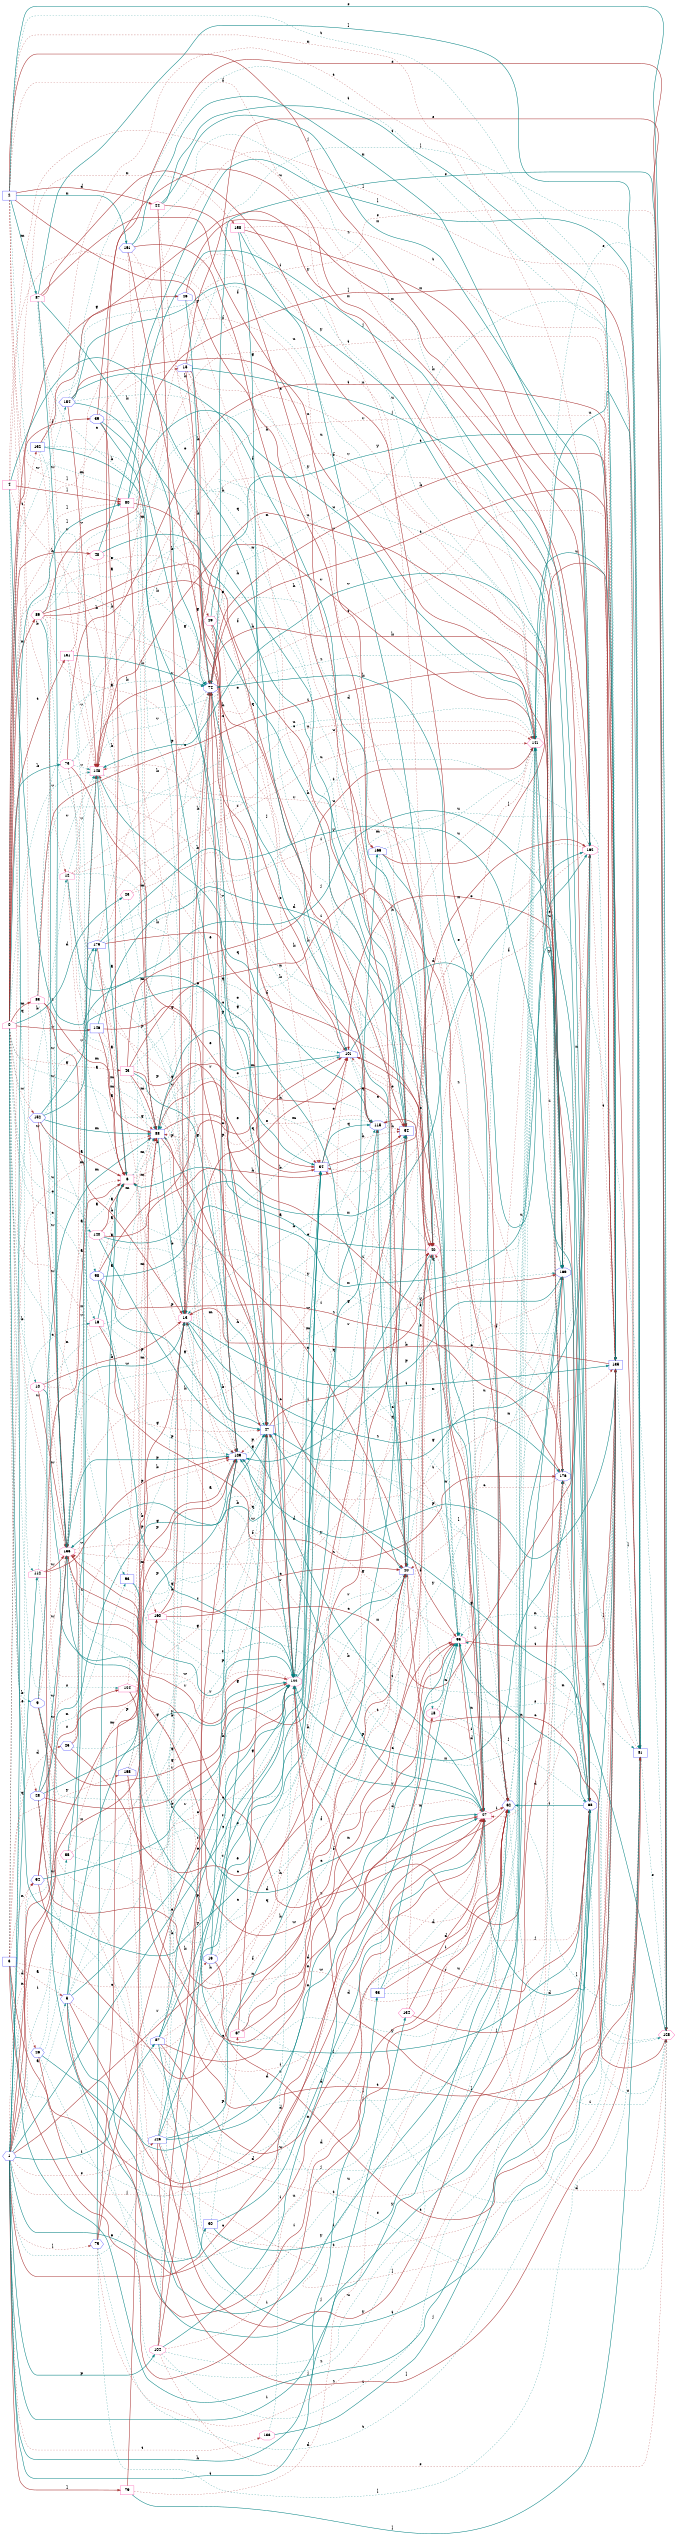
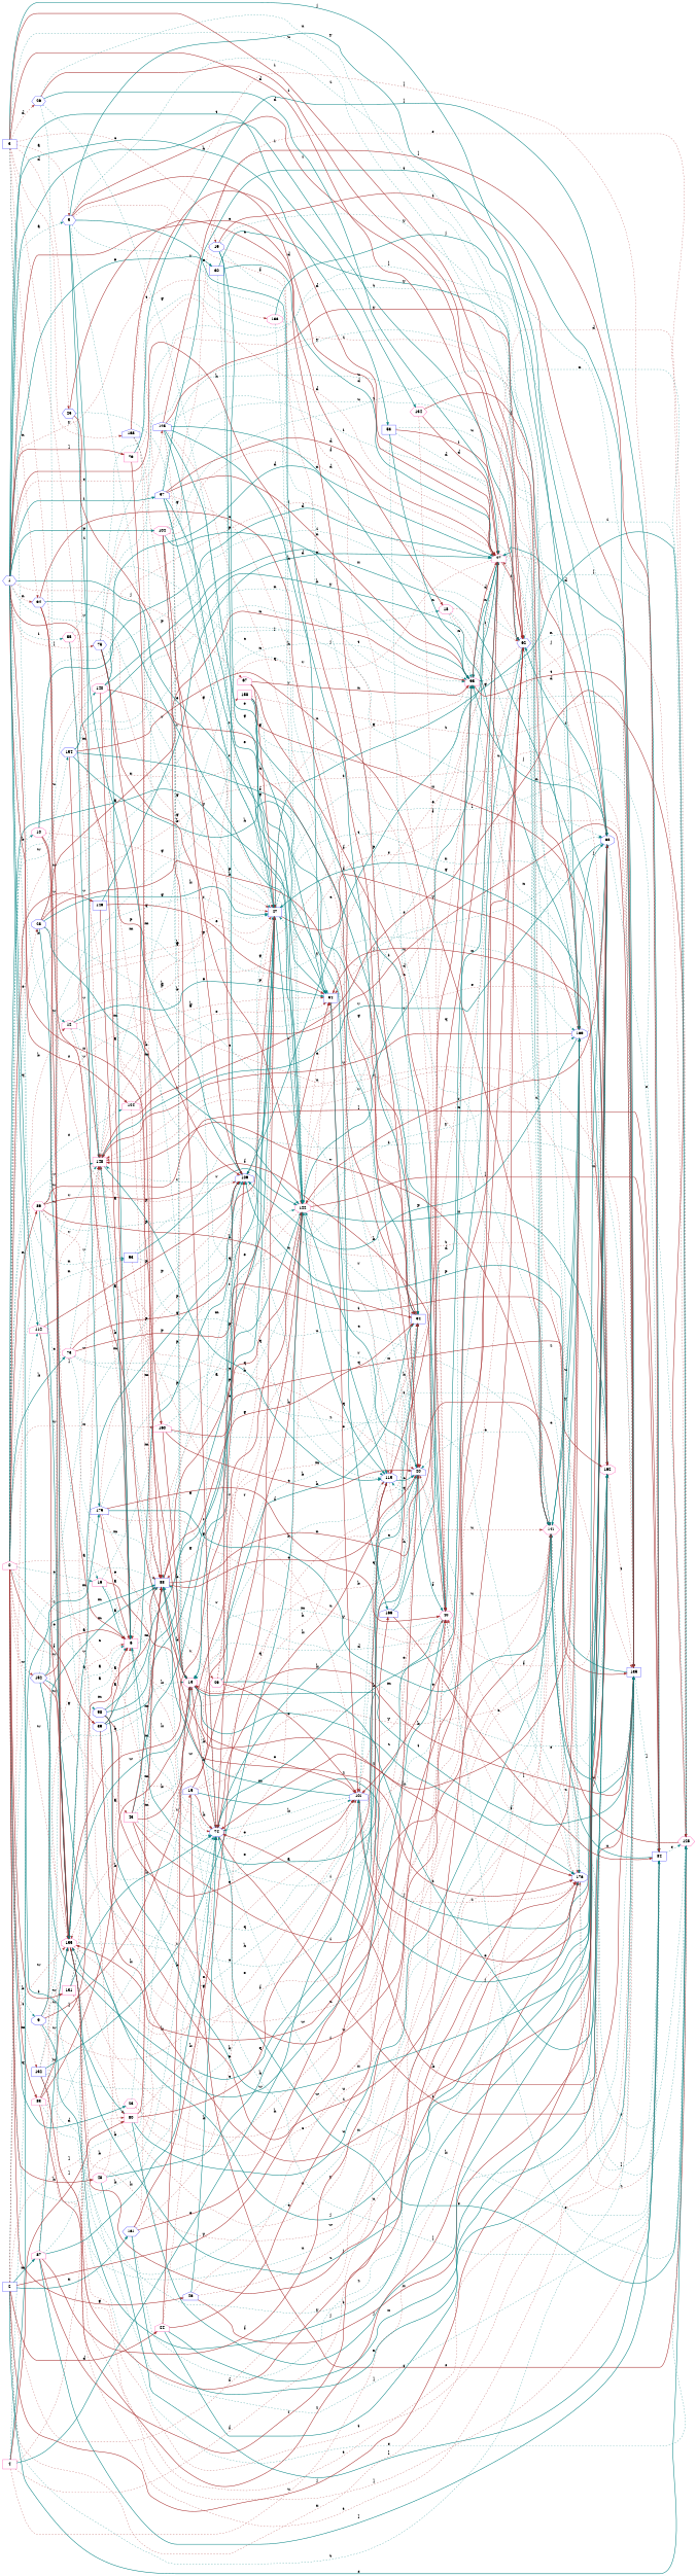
  strict digraph {
    rankdir=LR
    node [color=blue shape=house]
    edge [color=teal style=dashed]
    0 [color=deeppink]
    9 [shape=octagon]
    10 [color=deeppink shape=octagon]
    15
    16 [color=deeppink]
    23 [color=deeppink shape=hexagon]
    28 [shape=octagon]
    29 [color=deeppink shape=hexagon]
    39 [shape=octagon]
    43 [color=deeppink shape=box]
    46
    47 [shape=box]
    48 [color=deeppink shape=octagon]
    73 [color=deeppink shape=octagon]
    74 [shape=octagon]
    83 [color=deeppink]
    89 [color=deeppink shape=hexagon]
    93 [shape=box]
    98 [shape=octagon]
    124 [color=deeppink]
    131 [color=deeppink shape=box]
    132 [shape=box]
    140 [color=deeppink shape=octagon]
    146 [shape=box]
    148 [color=deeppink shape=box]
    152 [shape=hexagon]
    154 [shape=hexagon]
    155 [color=deeppink shape=octagon]
    158 [color=deeppink shape=box]
    160 [color=deeppink]
    166
    122 [color=deeppink shape=octagon]
    68 [shape=octagon]
    88 [shape=box]
    135 [shape=box]
    101
    6 [color=deeppink shape=box]
    62 [shape=hexagon]
    27 [color=deeppink]
    13 [color=deeppink shape=octagon]
    169 [shape=octagon]
    54 [shape=box]
    128 [color=deeppink shape=hexagon]
-   81 [shape=box]
+   81 [shape=box label=84]
    109
    176 [shape=octagon]
    141 [color=deeppink shape=hexagon]
    95 [color=deeppink]
    20
    162 [color=deeppink shape=octagon]
    115 [shape=octagon]
    34 [shape=box]
    40 [color=deeppink shape=hexagon]
    18 [color=deeppink shape=octagon]
    175
    1 [shape=hexagon]
    5 [shape=hexagon]
    30 [shape=box]
    53 [shape=box]
    55 [color=deeppink shape=hexagon]
    57
    67 [color=deeppink]
    75 [shape=hexagon]
    79 [color=deeppink shape=box]
    80 [color=deeppink shape=box]
    94 [shape=hexagon]
    104 [color=deeppink shape=octagon]
    112 [color=deeppink]
    125
    133 [color=deeppink shape=octagon]
    134 [color=deeppink shape=hexagon]
    2 [shape=box]
    12 [color=deeppink]
    24 [color=deeppink]
    87 [color=deeppink]
    161 [shape=hexagon]
    3 [shape=box]
    19 [shape=octagon]
    25 [shape=hexagon]
    26 [shape=hexagon]
    168
    4 [color=deeppink shape=box]
    0 -> 9 [label=b]
    0 -> 10 [label=b]
    0 -> 15 [color=brown label=c]
    0 -> 16 [label=c]
    0 -> 23 [label=d style=bold]
    0 -> 28 [color=brown label=e]
    0 -> 29 [color=brown label=e]
    0 -> 39 [color=brown label=f style=bold]
    0 -> 43 [color=brown label=g]
    0 -> 46 [color=brown label=g style=bold]
    0 -> 47 [label=g]
    0 -> 48 [color=brown label=h style=bold]
    0 -> 73 [label=k style=bold]
    0 -> 74 [label=k]
    0 -> 83 [color=brown label=m style=bold]
    0 -> 89 [color=brown label=n style=bold]
    0 -> 93 [label=n]
    0 -> 98 [label=o]
    0 -> 124 [label=s]
    0 -> 131 [color=brown label=t style=bold]
    0 -> 132 [color=brown label=t]
    0 -> 140 [label=u]
    0 -> 146 [color=brown label=v style=bold]
    0 -> 148 [label=v]
    0 -> 152 [color=brown label=w]
    0 -> 154 [label=w]
    0 -> 155 [color=brown label=w]
    0 -> 158 [color=brown label=x]
    0 -> 160 [color=brown label=x]
    0 -> 166 [label=y style=bold]
    9 -> 155 [color=brown label=w]
    9 -> 122 [color=brown label=r style=bold]
    9 -> 68 [label=j style=bold]
    9 -> 88 [label=m style=bold]
    9 -> 135 [color=brown label=t]
    9 -> 101 [color=brown label=o]
    9 -> 6 [color=brown label=a]
    10 -> 47 [color=brown label=g]
    10 -> 155 [color=brown label=w style=bold]
    10 -> 62 [color=brown label=i]
    10 -> 27 [label=d style=bold]
    10 -> 13 [color=brown label=b style=bold]
    10 -> 169 [label=y]
    15 -> 74 [color=brown label=k style=bold]
    15 -> 122 [color=brown label=r style=bold]
    15 -> 68 [label=j style=bold]
    15 -> 169 [color=brown label=y]
    15 -> 54 [color=brown label=h]
    15 -> 128 [color=brown label=s style=bold]
    15 -> 81 [label=l]
    16 -> 74 [label=k]
    16 -> 6 [label=a style=bold]
    16 -> 109 [label=p]
    16 -> 176 [color=brown label=z style=bold]
    23 -> 88 [label=m]
    23 -> 62 [color=brown label=i]
    23 -> 141 [color=brown label=u]
    28 -> 47 [label=g style=bold]
    28 -> 155 [label=w style=bold]
    28 -> 122 [label=r style=bold]
    28 -> 68 [label=j]
    28 -> 135 [color=brown label=t]
    28 -> 54 [color=brown label=h style=bold]
    28 -> 109 [color=brown label=p]
    28 -> 95 [color=brown label=n style=bold]
    28 -> 20 [label=c]
    29 -> 47 [color=brown label=g]
    29 -> 135 [label=t style=bold]
    29 -> 101 [color=brown label=o style=bold]
    29 -> 27 [label=d]
    29 -> 54 [label=h style=bold]
    29 -> 109 [color=brown label=p]
    39 -> 47 [label=g style=bold]
    39 -> 6 [color=brown label=a style=bold]
    39 -> 109 [label=p style=bold]
    39 -> 141 [color=brown label=u]
    39 -> 162 [color=brown label=x style=bold]
    39 -> 115 [label=q]
    43 -> 47 [label=g style=bold]
    43 -> 122 [color=brown label=r style=bold]
    43 -> 88 [color=brown label=m style=bold]
    43 -> 101 [label=o]
    43 -> 62 [color=brown label=i style=bold]
    43 -> 13 [label=b]
    43 -> 141 [color=brown label=u style=bold]
    46 -> 74 [label=k style=bold]
    46 -> 141 [color=brown label=u]
    46 -> 20 [color=brown label=c]
    46 -> 162 [color=brown label=x style=bold]
    47 -> 122 [label=r style=bold]
    47 -> 88 [label=m]
    47 -> 13 [label=b style=bold]
    47 -> 169 [color=brown label=y style=bold]
    47 -> 81 [label=l]
    47 -> 109 [color=brown label=p]
    47 -> 162 [label=x]
    48 -> 74 [label=k]
    48 -> 6 [color=brown label=a]
    48 -> 54 [label=h style=bold]
    48 -> 81 [label=l style=bold]
    73 -> 47 [color=brown label=g style=bold]
    73 -> 148 [label=v]
    73 -> 88 [label=m]
    73 -> 135 [color=brown label=t style=bold]
    73 -> 109 [color=brown label=p]
    73 -> 176 [label=z]
    73 -> 141 [label=u]
    74 -> 148 [label=v]
    74 -> 135 [color=brown label=t style=bold]
    74 -> 13 [color=brown label=b style=bold]
    74 -> 128 [label=s style=bold]
    74 -> 109 [color=brown label=p style=bold]
    83 -> 74 [label=k]
    83 -> 155 [label=w]
    83 -> 88 [color=brown label=m style=bold]
    83 -> 13 [color=brown label=b style=bold]
    83 -> 176 [color=brown label=z style=bold]
    83 -> 141 [label=u]
    89 -> 155 [label=w style=bold]
    89 -> 169 [label=y]
    89 -> 54 [color=brown label=h style=bold]
    89 -> 81 [color=brown label=l style=bold]
    89 -> 109 [label=p]
    89 -> 95 [label=n]
    89 -> 20 [color=brown label=c]
    89 -> 34 [color=brown label=e]
    89 -> 40 [color=brown label=f style=bold]
    93 -> 122 [label=r style=bold]
    93 -> 88 [color=brown label=m]
    93 -> 135 [label=t]
    93 -> 115 [label=q]
    98 -> 47 [label=g style=bold]
    98 -> 122 [label=r style=bold]
    98 -> 101 [color=brown label=o style=bold]
    98 -> 6 [color=brown label=a]
    98 -> 176 [color=brown label=z style=bold]
    98 -> 162 [label=x style=bold]
    124 -> 68 [label=j]
    124 -> 88 [color=brown label=m]
    124 -> 135 [color=brown label=t style=bold]
    131 -> 74 [label=k style=bold]
    131 -> 148 [color=brown label=v]
    131 -> 135 [color=brown label=t]
    131 -> 6 [label=a]
    131 -> 81 [color=brown label=l]
    132 -> 155 [color=brown label=w]
    132 -> 122 [label=r style=bold]
    132 -> 135 [color=brown label=t]
    132 -> 13 [label=b]
    132 -> 169 [color=brown label=y style=bold]
    132 -> 54 [label=h]
    132 -> 141 [label=u]
    140 -> 88 [color=brown label=m]
    140 -> 6 [color=brown label=a style=bold]
    140 -> 62 [label=i]
    140 -> 27 [label=d style=bold]
    140 -> 54 [color=brown label=h style=bold]
    140 -> 162 [label=x style=bold]
    146 -> 6 [color=brown label=a style=bold]
    146 -> 27 [label=d style=bold]
-   146 -> 109 [color=brown label=p]
    146 -> 34 [color=brown label=e style=bold]
    148 -> 6 [label=a style=bold]
    148 -> 128 [color=brown label=s style=bold]
    148 -> 115 [label=q style=bold]
    148 -> 34 [color=brown label=e]
    148 -> 18 [label=j]
    152 -> 155 [color=brown label=w style=bold]
    152 -> 68 [label=j style=bold]
    152 -> 88 [label=m style=bold]
    152 -> 135 [label=t]
    152 -> 6 [color=brown label=a style=bold]
    152 -> 109 [label=p]
    152 -> 20 [label=c style=bold]
    154 -> 148 [color=brown label=v style=bold]
    154 -> 135 [label=t]
    154 -> 169 [label=y style=bold]
    154 -> 54 [label=h style=bold]
    154 -> 141 [color=brown label=u style=bold]
    154 -> 95 [label=n]
    154 -> 40 [label=f style=bold]
    155 -> 148 [color=brown label=v]
    155 -> 122 [color=brown label=r style=bold]
    155 -> 68 [label=j style=bold]
    155 -> 6 [label=a]
    155 -> 169 [color=brown label=y]
    155 -> 54 [label=h]
    155 -> 128 [label=s]
    155 -> 81 [label=l]
    155 -> 109 [label=p style=bold]
    155 -> 176 [color=brown label=z style=bold]
    155 -> 40 [color=brown label=f]
    158 -> 47 [label=g style=bold]
    158 -> 135 [color=brown label=t]
    158 -> 141 [label=u]
    158 -> 162 [color=brown label=x style=bold]
    158 -> 40 [label=f style=bold]
    160 -> 122 [label=r]
    160 -> 135 [label=t]
    160 -> 13 [color=brown label=b style=bold]
    160 -> 20 [color=brown label=c style=bold]
    160 -> 162 [color=brown label=x style=bold]
    166 -> 27 [label=d style=bold]
    166 -> 54 [label=h]
    166 -> 81 [color=brown label=l style=bold]
    166 -> 141 [label=u]
    122 -> 155 [color=brown label=w]
    122 -> 6 [color=brown label=a]
    122 -> 27 [color=brown label=d]
    122 -> 13 [label=b]
    122 -> 169 [label=y]
    122 -> 81 [color=brown label=l style=bold]
    122 -> 20 [label=c style=bold]
    122 -> 162 [label=x style=bold]
    122 -> 115 [label=q style=bold]
    122 -> 34 [color=brown label=e]
    68 -> 148 [label=v style=bold]
    68 -> 122 [color=brown label=r style=bold]
    68 -> 101 [color=brown label=o style=bold]
    68 -> 62 [label=i style=bold]
    68 -> 128 [label=s]
    68 -> 95 [label=n style=bold]
    88 -> 13 [label=b style=bold]
    88 -> 54 [color=brown label=h style=bold]
    88 -> 176 [color=brown label=z style=bold]
    88 -> 95 [color=brown label=n style=bold]
    88 -> 20 [color=brown label=c style=bold]
    88 -> 34 [color=brown label=e style=bold]
    135 -> 74 [color=brown label=k style=bold]
    135 -> 148 [color=brown label=v]
    135 -> 27 [label=d style=bold]
    135 -> 13 [color=brown label=b style=bold]
    135 -> 81 [label=l]
    135 -> 109 [label=p style=bold]
    135 -> 141 [label=u style=bold]
    135 -> 95 [label=n]
    101 -> 74 [label=k]
    101 -> 148 [color=brown label=v]
    101 -> 68 [label=j style=bold]
    101 -> 88 [label=m style=bold]
    101 -> 176 [color=brown label=z]
    101 -> 20 [label=c]
    101 -> 115 [label=q]
    6 -> 88 [label=m]
    6 -> 101 [label=o]
    6 -> 62 [label=i]
    6 -> 115 [color=brown label=q]
    62 -> 74 [label=k style=bold]
    62 -> 155 [color=brown label=w style=bold]
    62 -> 13 [color=brown label=b]
    62 -> 81 [label=l]
    62 -> 176 [label=z]
    62 -> 141 [label=u]
    62 -> 34 [color=brown label=e]
    27 -> 148 [color=brown label=v]
    27 -> 122 [label=r style=bold]
    27 -> 68 [color=brown label=j]
    27 -> 101 [color=brown label=o style=bold]
    27 -> 62 [color=brown label=i style=bold]
    27 -> 109 [label=p style=bold]
    27 -> 95 [label=n style=bold]
    27 -> 115 [color=brown label=q style=bold]
    13 -> 74 [label=k]
    13 -> 155 [label=w style=bold]
    13 -> 135 [label=t style=bold]
    13 -> 101 [color=brown label=o style=bold]
    13 -> 176 [label=z style=bold]
    169 -> 74 [color=brown label=k style=bold]
    169 -> 148 [color=brown label=v style=bold]
    169 -> 68 [label=j style=bold]
    169 -> 109 [label=p style=bold]
    169 -> 141 [label=u style=bold]
    169 -> 95 [label=n]
    169 -> 162 [color=brown label=x]
    54 -> 122 [label=r]
    54 -> 13 [label=b]
    128 -> 47 [label=g style=bold]
    128 -> 62 [label=i]
    128 -> 27 [color=brown label=d]
    128 -> 95 [label=n]
    128 -> 20 [color=brown label=c style=bold]
    81 -> 74 [label=k]
    81 -> 128 [label=s]
    81 -> 176 [color=brown label=z]
    81 -> 141 [label=u style=bold]
    109 -> 47 [label=g]
    109 -> 148 [label=v]
    109 -> 135 [color=brown label=t]
    176 -> 155 [color=brown label=w]
    176 -> 81 [label=l]
    176 -> 20 [color=brown label=c]
    176 -> 40 [color=brown label=f]
    141 -> 148 [color=brown label=v style=bold]
    141 -> 155 [color=brown label=w]
    141 -> 169 [label=y style=bold]
    141 -> 128 [label=s]
    141 -> 176 [color=brown label=z]
    141 -> 20 [label=c]
    95 -> 47 [color=brown label=g]
    95 -> 88 [color=brown label=m]
    95 -> 135 [color=brown label=t style=bold]
    95 -> 27 [color=brown label=d style=bold]
    20 -> 74 [label=k style=bold]
    20 -> 122 [label=r]
    20 -> 128 [label=s]
    20 -> 115 [label=q]
    20 -> 40 [label=f style=bold]
    162 -> 47 [label=g style=bold]
    162 -> 148 [color=brown label=v]
    162 -> 88 [label=m]
    162 -> 135 [color=brown label=t]
    162 -> 27 [color=brown label=d]
    162 -> 34 [color=brown label=e]
    162 -> 40 [color=brown label=f]
    115 -> 74 [color=brown label=k style=bold]
    115 -> 13 [label=b]
    115 -> 54 [color=brown label=h]
    115 -> 141 [color=brown label=u]
    115 -> 20 [label=c style=bold]
    34 -> 101 [color=brown label=o style=bold]
    34 -> 54 [color=brown label=h]
    34 -> 162 [color=brown label=x style=bold]
    34 -> 115 [label=q style=bold]
    40 -> 47 [label=g]
    40 -> 155 [label=w style=bold]
    40 -> 88 [label=m]
    40 -> 101 [color=brown label=o]
    40 -> 6 [label=a style=bold]
    40 -> 128 [label=s]
    40 -> 95 [label=n style=bold]
    18 -> 68 [label=j]
    18 -> 62 [color=brown label=i]
    18 -> 141 [color=brown label=u]
    18 -> 95 [label=n]
    175 -> 74 [color=brown label=k]
    175 -> 6 [color=brown label=a style=bold]
    175 -> 169 [label=y style=bold]
    175 -> 109 [color=brown label=p]
    175 -> 141 [color=brown label=u]
    175 -> 95 [label=n]
    175 -> 40 [color=brown label=f style=bold]
    1 -> 16 [label=c]
    1 -> 93 [label=n]
    1 -> 124 [color=brown label=s style=bold]
    1 -> 160 [color=brown label=x style=bold]
    1 -> 122 [label=r]
    1 -> 62 [label=i style=bold]
    1 -> 54 [color=brown label=h style=bold]
    1 -> 109 [color=brown label=p style=bold]
    1 -> 34 [label=e style=bold]
    1 -> 18 [color=brown label=c style=bold]
    1 -> 5 [label=a]
    1 -> 30 [label=e style=bold]
    1 -> 53 [label=h style=bold]
    1 -> 55 [label=i]
    1 -> 57 [label=i style=bold]
    1 -> 67 [color=brown label=j]
    1 -> 75 [color=brown label=l]
    1 -> 79 [color=brown label=l style=bold]
    1 -> 80 [label=l style=bold]
    1 -> 94 [color=brown label=n]
    1 -> 104 [label=p style=bold]
    1 -> 112 [label=q style=bold]
    1 -> 125 [color=brown label=s]
    1 -> 133 [color=brown label=t]
    1 -> 134 [label=t style=bold]
    5 -> 47 [label=g]
    5 -> 122 [label=r]
    5 -> 62 [color=brown label=i style=bold]
    5 -> 27 [color=brown label=d style=bold]
    5 -> 169 [label=y style=bold]
    5 -> 109 [label=p style=bold]
    5 -> 176 [label=z]
    5 -> 34 [label=e style=bold]
    5 -> 40 [color=brown label=f]
    5 -> 175 [label=z style=bold]
    30 -> 27 [label=d style=bold]
    30 -> 169 [label=y style=bold]
    30 -> 109 [label=p]
    53 -> 62 [color=brown label=i style=bold]
    53 -> 27 [label=d]
    53 -> 141 [label=u]
    53 -> 95 [label=n style=bold]
    53 -> 20 [label=c]
    55 -> 47 [color=brown label=g]
    55 -> 148 [label=v style=bold]
    55 -> 88 [color=brown label=m]
    55 -> 20 [label=c]
    57 -> 74 [label=k]
    57 -> 122 [label=r style=bold]
    57 -> 135 [label=t style=bold]
    57 -> 27 [color=brown label=d style=bold]
    57 -> 13 [label=b]
    57 -> 54 [color=brown label=h]
    57 -> 141 [label=u]
    57 -> 95 [color=brown label=n style=bold]
    57 -> 34 [label=e style=bold]
    67 -> 47 [color=brown label=g style=bold]
    67 -> 95 [color=brown label=n style=bold]
    67 -> 20 [label=c]
    67 -> 40 [color=brown label=f style=bold]
    75 -> 122 [color=brown label=r style=bold]
    75 -> 135 [label=t]
    75 -> 6 [label=a style=bold]
    75 -> 13 [color=brown label=b style=bold]
    75 -> 81 [label=l]
    75 -> 176 [color=brown label=z]
    79 -> 88 [color=brown label=m style=bold]
    79 -> 27 [color=brown label=d]
    79 -> 81 [label=l style=bold]
    80 -> 68 [label=j style=bold]
    80 -> 88 [color=brown label=m style=bold]
    80 -> 101 [color=brown label=o]
    80 -> 141 [label=u style=bold]
    80 -> 115 [color=brown label=q style=bold]
    94 -> 155 [color=brown label=w style=bold]
    94 -> 122 [label=r style=bold]
    94 -> 6 [color=brown label=a style=bold]
    94 -> 20 [color=brown label=c style=bold]
    104 -> 74 [color=brown label=k style=bold]
    104 -> 27 [color=brown label=d]
    104 -> 13 [label=b]
    104 -> 128 [color=brown label=s]
    104 -> 109 [color=brown label=p style=bold]
    104 -> 176 [label=z]
    104 -> 141 [label=u]
    104 -> 95 [label=n style=bold]
    112 -> 148 [label=v]
    112 -> 155 [color=brown label=w style=bold]
    112 -> 109 [color=brown label=p style=bold]
    112 -> 20 [label=c]
    125 -> 122 [label=r style=bold]
    125 -> 62 [label=i]
    125 -> 13 [color=brown label=b]
    125 -> 169 [color=brown label=y style=bold]
    125 -> 54 [label=h style=bold]
    125 -> 81 [color=brown label=l style=bold]
    125 -> 95 [label=n style=bold]
    125 -> 115 [color=brown label=q]
    125 -> 34 [label=e style=bold]
    133 -> 122 [label=r]
    133 -> 68 [label=j style=bold]
    134 -> 68 [color=brown label=j style=bold]
    134 -> 27 [color=brown label=d style=bold]
    134 -> 40 [color=brown label=f]
    2 -> 155 [color=brown label=w]
    2 -> 166 [color=brown label=y style=bold]
    2 -> 68 [color=brown label=j style=bold]
    2 -> 88 [label=m]
    2 -> 135 [label=t]
    2 -> 128 [label=s style=bold]
    2 -> 162 [color=brown label=x]
    2 -> 40 [color=brown label=f]
    2 -> 80 [color=brown label=l]
    2 -> 12 [color=brown label=b]
    2 -> 24 [color=brown label=d style=bold]
    2 -> 87 [label=m style=bold]
    2 -> 161 [label=x style=bold]
    12 -> 47 [color=brown label=g]
    12 -> 148 [label=v]
    12 -> 88 [color=brown label=m]
    12 -> 135 [color=brown label=t]
    12 -> 128 [color=brown label=s]
    12 -> 141 [color=brown label=u]
    12 -> 115 [label=q]
    12 -> 34 [label=e style=bold]
    24 -> 74 [color=brown label=k]
    24 -> 135 [label=t style=bold]
    24 -> 13 [color=brown label=b style=bold]
    24 -> 20 [color=brown label=c style=bold]
    24 -> 162 [label=x style=bold]
    87 -> 74 [label=k style=bold]
    87 -> 148 [color=brown label=v]
    87 -> 155 [label=w style=bold]
    87 -> 62 [color=brown label=i style=bold]
    87 -> 13 [label=b]
    87 -> 81 [label=l style=bold]
    87 -> 40 [color=brown label=f style=bold]
    161 -> 47 [color=brown label=g style=bold]
    161 -> 88 [color=brown label=m]
    161 -> 54 [color=brown label=h style=bold]
    161 -> 176 [label=z]
    161 -> 162 [label=x style=bold]
    161 -> 34 [color=brown label=e]
    3 -> 68 [label=j style=bold]
    3 -> 88 [color=brown label=m]
    3 -> 62 [color=brown label=i style=bold]
    3 -> 27 [color=brown label=d style=bold]
    3 -> 141 [label=u]
    3 -> 5 [color=brown label=a]
    3 -> 80 [color=brown label=l]
    3 -> 94 [color=brown label=n]
    3 -> 12 [label=b]
    3 -> 19 [color=brown label=c]
    3 -> 25 [color=brown label=d]
    3 -> 26 [color=brown label=d]
    3 -> 168 [color=brown label=y]
    19 -> 47 [label=g style=bold]
    19 -> 135 [color=brown label=t style=bold]
    19 -> 169 [label=y]
    19 -> 54 [label=h]
    19 -> 109 [label=p style=bold]
    19 -> 40 [color=brown label=f]
    25 -> 47 [label=g]
    25 -> 148 [color=brown label=v]
    25 -> 109 [color=brown label=p style=bold]
    25 -> 20 [color=brown label=c style=bold]
    26 -> 47 [label=g]
    26 -> 155 [label=w]
    26 -> 62 [color=brown label=i style=bold]
    26 -> 27 [label=d style=bold]
    26 -> 141 [label=u]
    168 -> 47 [color=brown label=g]
    168 -> 88 [color=brown label=m]
    168 -> 27 [color=brown label=d style=bold]
    168 -> 13 [label=b]
    168 -> 81 [color=brown label=l]
    4 -> 101 [label=o style=bold]
    4 -> 13 [color=brown label=b]
    4 -> 141 [color=brown label=u]
    4 -> 40 [color=brown label=f]
    4 -> 175 [label=z style=bold]
    4 -> 80 [color=brown label=l style=bold]
    4 -> 112 [label=q]
  }
